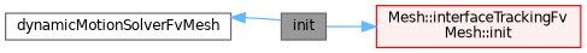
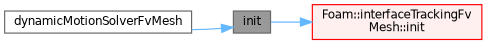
  digraph {
    rankdir=RL
    node [fontname=Helvetica fontsize=10 shape=box style=filled]
    edge [color=steelblue1 dir=back fontname=Helvetica fontsize=10 labelfontname=Helvetica labelfontsize=10 style=solid]
    n1 [color=gray40 fillcolor=grey60 fontcolor=black height=0.2 label=init width=0.4]
    n2 [color=grey40 fillcolor=white height=0.2 label=dynamicMotionSolverFvMesh width=0.4]
-   n3 [color=red fillcolor="#FFF0F0" height=0.2 label="Mesh::interfaceTrackingFv\lMesh::init" width=0.4]
-   n2 -> n1
+   n3 [color=red fillcolor="#FFF0F0" height=0.2 label="Foam::interfaceTrackingFv\lMesh::init" width=0.4]
+   n1 -> n2
    n3 -> n1
  }
